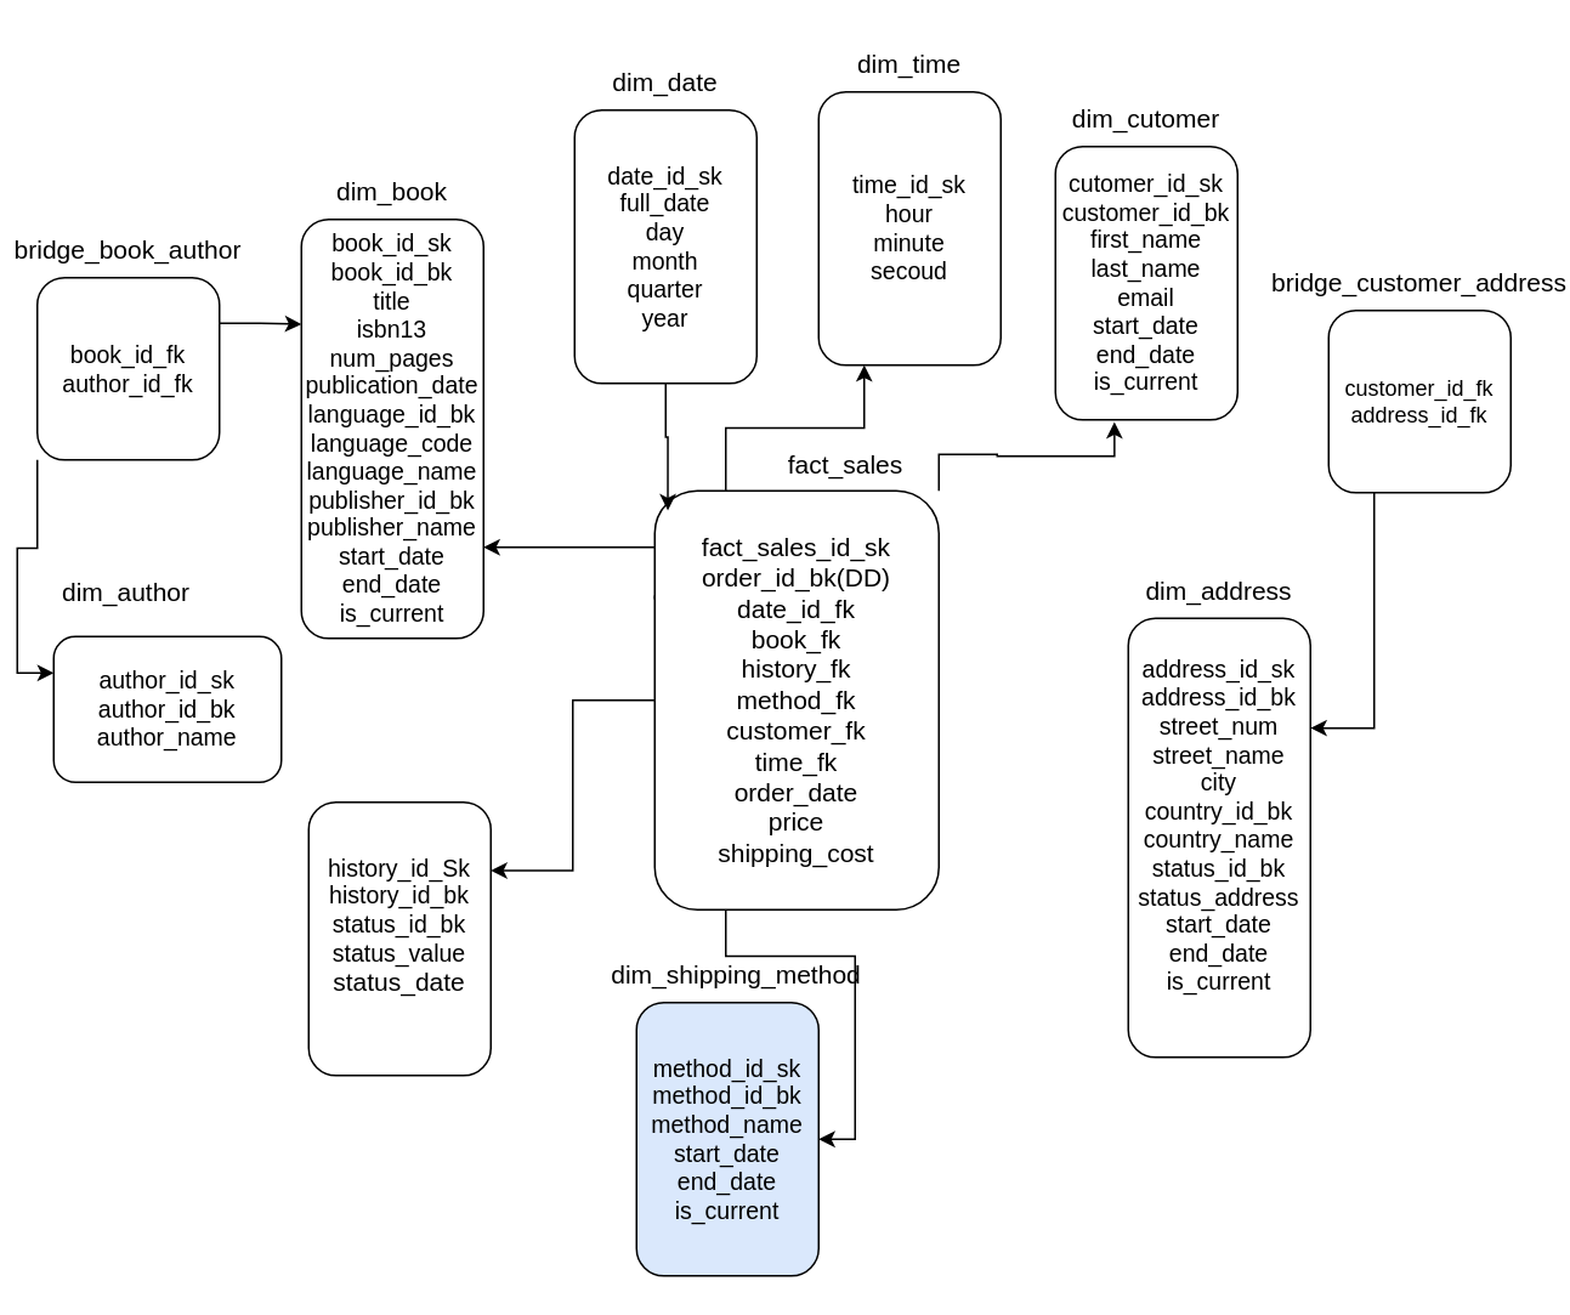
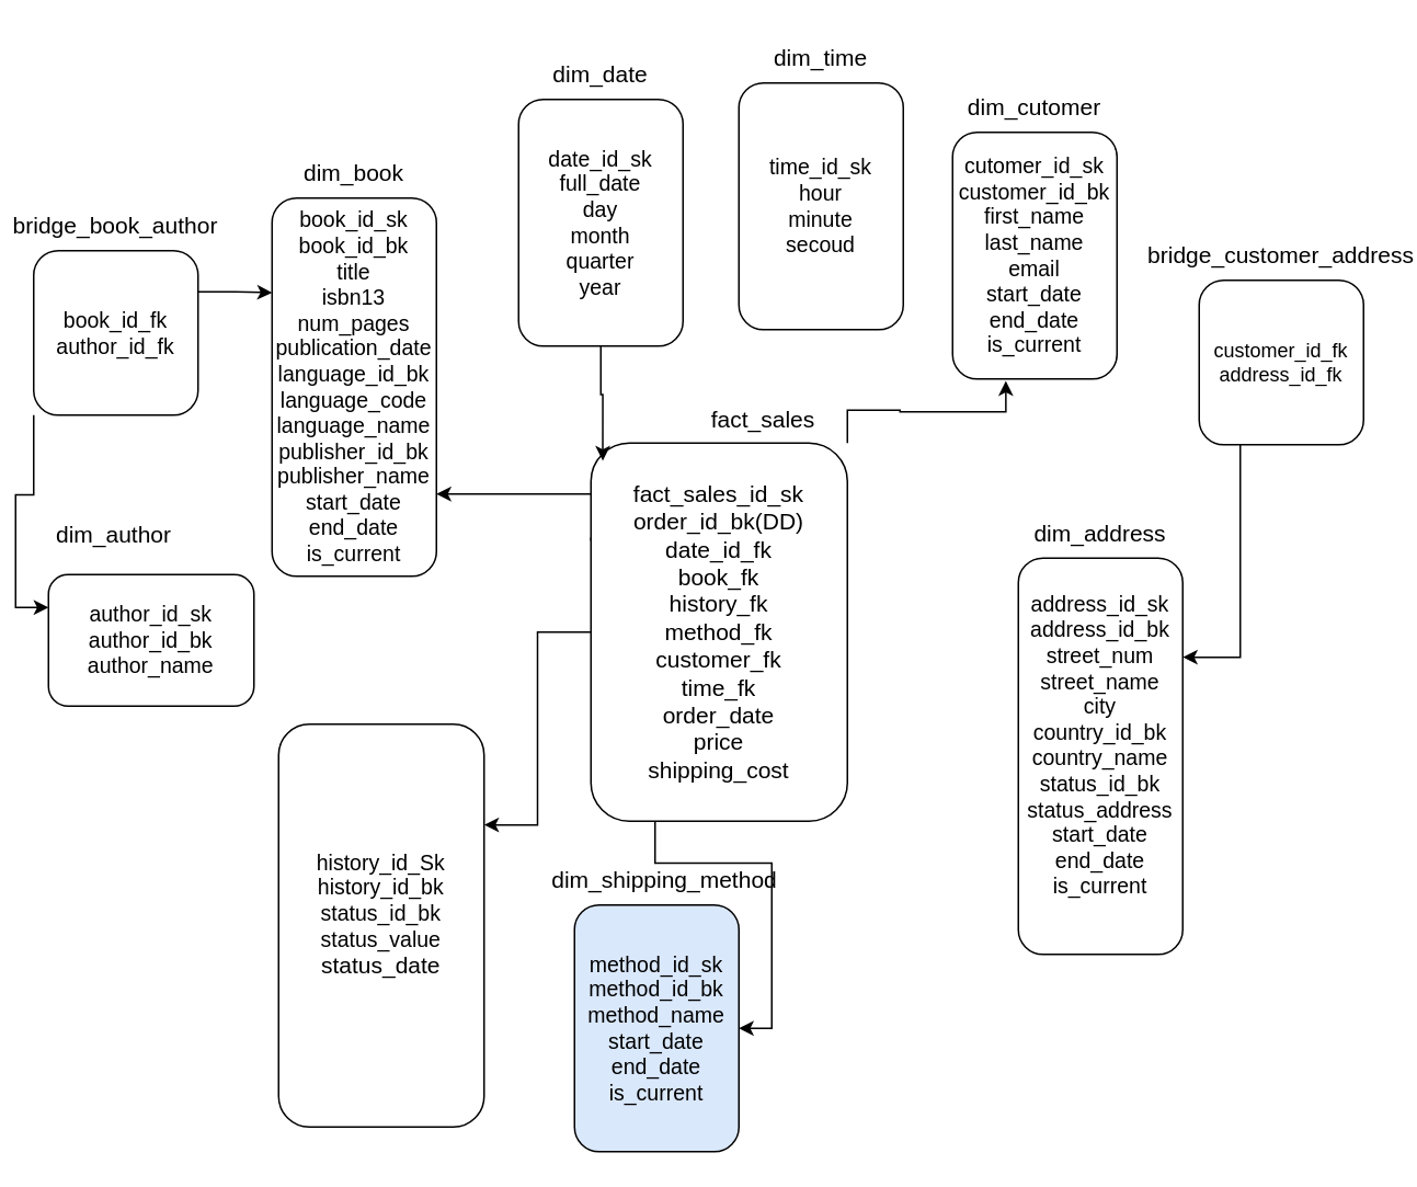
  <mxCell id="0" />
  <mxCell id="1" parent="0" />
  <mxCell id="2" style="edgeStyle=orthogonalEdgeStyle;rounded=0;orthogonalLoop=1;jettySize=auto;html=1;exitX=0;exitY=0.25;exitDx=0;exitDy=0;" parent="1" source="6" target="7" edge="1"><mxGeometry relative="1" as="geometry"><Array as="points"><mxPoint x="359" y="328" /><mxPoint x="360" y="328" /><mxPoint x="360" y="300" /></Array></mxGeometry></mxCell>
- <mxCell id="3" style="edgeStyle=orthogonalEdgeStyle;rounded=0;orthogonalLoop=1;jettySize=auto;html=1;exitX=0.25;exitY=0;exitDx=0;exitDy=0;entryX=0.25;entryY=1;entryDx=0;entryDy=0;" parent="1" source="6" target="26" edge="1"><mxGeometry relative="1" as="geometry" /></mxCell>
  <mxCell id="4" style="edgeStyle=orthogonalEdgeStyle;rounded=0;orthogonalLoop=1;jettySize=auto;html=1;exitX=0;exitY=0.5;exitDx=0;exitDy=0;entryX=1;entryY=0.25;entryDx=0;entryDy=0;" parent="1" source="6" target="28" edge="1"><mxGeometry relative="1" as="geometry" /></mxCell>
  <mxCell id="5" style="edgeStyle=orthogonalEdgeStyle;rounded=0;orthogonalLoop=1;jettySize=auto;html=1;exitX=0.25;exitY=1;exitDx=0;exitDy=0;entryX=1;entryY=0.5;entryDx=0;entryDy=0;" parent="1" source="6" target="29" edge="1"><mxGeometry relative="1" as="geometry" /></mxCell>
  <mxCell id="6" value="&lt;span style=&quot;font-size: 14px;&quot;&gt;fact_sales_id_sk&lt;/span&gt;&lt;br&gt;&lt;div&gt;&lt;font style=&quot;font-size: 14px;&quot;&gt;order_id_bk(DD)&lt;/font&gt;&lt;div&gt;&lt;span style=&quot;font-size: 14px;&quot;&gt;date_id_fk&lt;/span&gt;&lt;/div&gt;&lt;div&gt;&lt;span style=&quot;font-size: 14px;&quot;&gt;book_fk&lt;/span&gt;&lt;/div&gt;&lt;div&gt;&lt;span style=&quot;font-size: 14px;&quot;&gt;history_fk&lt;/span&gt;&lt;/div&gt;&lt;div&gt;&lt;span style=&quot;font-size: 14px;&quot;&gt;method_fk&lt;/span&gt;&lt;/div&gt;&lt;div&gt;&lt;span style=&quot;font-size: 14px;&quot;&gt;customer_fk&lt;/span&gt;&lt;/div&gt;&lt;div&gt;&lt;span style=&quot;font-size: 14px;&quot;&gt;time_fk&lt;/span&gt;&lt;/div&gt;&lt;div&gt;&lt;span style=&quot;font-size: 14px;&quot;&gt;order_date&lt;/span&gt;&lt;/div&gt;&lt;div&gt;&lt;div&gt;&lt;div&gt;&lt;font style=&quot;font-size: 14px;&quot;&gt;price&lt;/font&gt;&lt;div&gt;&lt;font style=&quot;font-size: 14px;&quot;&gt;shipping_cost&lt;/font&gt;&lt;/div&gt;&lt;/div&gt;&lt;/div&gt;&lt;/div&gt;&lt;/div&gt;" style="rounded=1;whiteSpace=wrap;html=1;" parent="1" vertex="1"><mxGeometry x="359" y="269" width="156" height="230" as="geometry" /></mxCell>
  <mxCell id="7" value="&lt;font style=&quot;font-size: 13px;&quot;&gt;book_id_sk&lt;/font&gt;&lt;div&gt;&lt;font style=&quot;font-size: 13px;&quot;&gt;book_id_bk&lt;/font&gt;&lt;/div&gt;&lt;div&gt;&lt;font style=&quot;font-size: 13px;&quot;&gt;title&lt;/font&gt;&lt;/div&gt;&lt;div&gt;&lt;font style=&quot;font-size: 13px;&quot;&gt;isbn13&lt;/font&gt;&lt;/div&gt;&lt;div&gt;&lt;font style=&quot;font-size: 13px;&quot;&gt;num_pages&lt;/font&gt;&lt;/div&gt;&lt;div&gt;&lt;font style=&quot;font-size: 13px;&quot;&gt;publication_date&lt;/font&gt;&lt;/div&gt;&lt;div&gt;&lt;font style=&quot;font-size: 13px;&quot;&gt;language_id_bk&lt;/font&gt;&lt;/div&gt;&lt;div&gt;&lt;font style=&quot;font-size: 13px;&quot;&gt;language_code&lt;/font&gt;&lt;/div&gt;&lt;div&gt;&lt;font style=&quot;font-size: 13px;&quot;&gt;language_name&lt;/font&gt;&lt;/div&gt;&lt;div&gt;&lt;font style=&quot;font-size: 13px;&quot;&gt;publisher_id_bk&lt;/font&gt;&lt;/div&gt;&lt;div&gt;&lt;font style=&quot;font-size: 13px;&quot;&gt;publisher_name&lt;/font&gt;&lt;/div&gt;&lt;div&gt;&lt;font style=&quot;font-size: 13px;&quot;&gt;start_date&lt;/font&gt;&lt;/div&gt;&lt;div&gt;&lt;font style=&quot;font-size: 13px;&quot;&gt;end_date&lt;/font&gt;&lt;/div&gt;&lt;div&gt;&lt;font style=&quot;font-size: 13px;&quot;&gt;is_current&lt;/font&gt;&lt;/div&gt;" style="rounded=1;whiteSpace=wrap;html=1;" parent="1" vertex="1"><mxGeometry x="165" y="120" width="100" height="230" as="geometry" /></mxCell>
  <mxCell id="8" value="&lt;font style=&quot;font-size: 14px;&quot;&gt;fact_sales&lt;/font&gt;" style="text;html=1;align=center;verticalAlign=middle;whiteSpace=wrap;rounded=0;" parent="1" vertex="1"><mxGeometry x="434" y="230" width="60" height="50" as="geometry" /></mxCell>
  <mxCell id="9" value="&lt;font style=&quot;font-size: 14px;&quot;&gt;dim_book&lt;/font&gt;" style="text;html=1;align=center;verticalAlign=middle;whiteSpace=wrap;rounded=0;" parent="1" vertex="1"><mxGeometry x="185" y="90" width="60" height="30" as="geometry" /></mxCell>
  <mxCell id="10" value="&lt;font style=&quot;font-size: 13px;&quot;&gt;date_id_sk&lt;/font&gt;&lt;div&gt;&lt;font style=&quot;font-size: 13px;&quot;&gt;full_date&lt;/font&gt;&lt;/div&gt;&lt;div&gt;&lt;font style=&quot;font-size: 13px;&quot;&gt;day&lt;/font&gt;&lt;/div&gt;&lt;div&gt;&lt;font style=&quot;font-size: 13px;&quot;&gt;month&lt;/font&gt;&lt;/div&gt;&lt;div&gt;&lt;font style=&quot;font-size: 13px;&quot;&gt;quarter&lt;/font&gt;&lt;/div&gt;&lt;div&gt;&lt;font style=&quot;font-size: 13px;&quot;&gt;year&lt;/font&gt;&lt;/div&gt;" style="rounded=1;whiteSpace=wrap;html=1;" parent="1" vertex="1"><mxGeometry x="315" y="60" width="100" height="150" as="geometry" /></mxCell>
  <mxCell id="11" value="&lt;font style=&quot;font-size: 14px;&quot;&gt;dim_date&lt;/font&gt;" style="text;html=1;align=center;verticalAlign=middle;whiteSpace=wrap;rounded=0;" parent="1" vertex="1"><mxGeometry x="335" y="30" width="60" height="30" as="geometry" /></mxCell>
  <mxCell id="12" value="&lt;font style=&quot;font-size: 13px;&quot;&gt;author_id_sk&lt;/font&gt;&lt;div&gt;&lt;font style=&quot;font-size: 13px;&quot;&gt;author_id_bk&lt;/font&gt;&lt;/div&gt;&lt;div&gt;&lt;font style=&quot;font-size: 13px;&quot;&gt;author_name&lt;/font&gt;&lt;/div&gt;" style="rounded=1;whiteSpace=wrap;html=1;" parent="1" vertex="1"><mxGeometry x="29" y="349" width="125" height="80" as="geometry" /></mxCell>
  <mxCell id="13" value="&lt;font style=&quot;font-size: 14px;&quot;&gt;dim_author&lt;/font&gt;" style="text;html=1;align=center;verticalAlign=middle;whiteSpace=wrap;rounded=0;" parent="1" vertex="1"><mxGeometry x="39" y="310" width="60" height="30" as="geometry" /></mxCell>
  <mxCell id="14" style="edgeStyle=orthogonalEdgeStyle;rounded=0;orthogonalLoop=1;jettySize=auto;html=1;exitX=0;exitY=1;exitDx=0;exitDy=0;entryX=0;entryY=0.25;entryDx=0;entryDy=0;" parent="1" source="16" target="12" edge="1"><mxGeometry relative="1" as="geometry" /></mxCell>
  <mxCell id="15" style="edgeStyle=orthogonalEdgeStyle;rounded=0;orthogonalLoop=1;jettySize=auto;html=1;exitX=1;exitY=0.25;exitDx=0;exitDy=0;entryX=0;entryY=0.25;entryDx=0;entryDy=0;" parent="1" source="16" target="7" edge="1"><mxGeometry relative="1" as="geometry" /></mxCell>
  <mxCell id="16" value="&lt;font style=&quot;font-size: 13px;&quot;&gt;book_id_fk&lt;/font&gt;&lt;div&gt;&lt;font style=&quot;font-size: 13px;&quot;&gt;author_id_fk&lt;/font&gt;&lt;/div&gt;" style="rounded=1;whiteSpace=wrap;html=1;" parent="1" vertex="1"><mxGeometry x="20" y="152" width="100" height="100" as="geometry" /></mxCell>
  <mxCell id="17" value="&lt;span style=&quot;font-size: 14px;&quot;&gt;bridge_book_author&lt;/span&gt;" style="text;html=1;align=center;verticalAlign=middle;whiteSpace=wrap;rounded=0;" parent="1" vertex="1"><mxGeometry x="40" y="122" width="60" height="30" as="geometry" /></mxCell>
  <mxCell id="18" value="&lt;font style=&quot;font-size: 13px;&quot;&gt;cutomer_id_sk&lt;/font&gt;&lt;div&gt;&lt;font style=&quot;font-size: 13px;&quot;&gt;customer_id_bk&lt;/font&gt;&lt;/div&gt;&lt;div&gt;&lt;font style=&quot;font-size: 13px;&quot;&gt;first_name&lt;/font&gt;&lt;/div&gt;&lt;div&gt;&lt;font style=&quot;font-size: 13px;&quot;&gt;last_name&lt;/font&gt;&lt;/div&gt;&lt;div&gt;&lt;font style=&quot;font-size: 13px;&quot;&gt;email&lt;/font&gt;&lt;/div&gt;&lt;div&gt;&lt;font style=&quot;font-size: 13px;&quot;&gt;&lt;div style=&quot;font-size: 12px;&quot;&gt;&lt;font style=&quot;font-size: 13px;&quot;&gt;start_date&lt;/font&gt;&lt;/div&gt;&lt;div style=&quot;font-size: 12px;&quot;&gt;&lt;font style=&quot;font-size: 13px;&quot;&gt;end_date&lt;/font&gt;&lt;/div&gt;&lt;div style=&quot;font-size: 12px;&quot;&gt;&lt;font style=&quot;font-size: 13px;&quot;&gt;is_current&lt;/font&gt;&lt;/div&gt;&lt;/font&gt;&lt;/div&gt;" style="rounded=1;whiteSpace=wrap;html=1;" parent="1" vertex="1"><mxGeometry x="579" y="80" width="100" height="150" as="geometry" /></mxCell>
  <mxCell id="19" value="&lt;font style=&quot;font-size: 14px;&quot;&gt;dim_cutomer&lt;/font&gt;" style="text;html=1;align=center;verticalAlign=middle;whiteSpace=wrap;rounded=0;" parent="1" vertex="1"><mxGeometry x="599" y="50" width="60" height="30" as="geometry" /></mxCell>
  <mxCell id="20" value="&lt;span style=&quot;font-size: 13px;&quot;&gt;address_id_sk&lt;/span&gt;&lt;div&gt;&lt;span style=&quot;font-size: 13px;&quot;&gt;address_id_bk&lt;/span&gt;&lt;/div&gt;&lt;div&gt;&lt;span style=&quot;font-size: 13px;&quot;&gt;street_num&lt;/span&gt;&lt;/div&gt;&lt;div&gt;&lt;span style=&quot;font-size: 13px;&quot;&gt;street_name&lt;/span&gt;&lt;/div&gt;&lt;div&gt;&lt;span style=&quot;font-size: 13px;&quot;&gt;city&lt;/span&gt;&lt;/div&gt;&lt;div&gt;&lt;span style=&quot;font-size: 13px;&quot;&gt;country_id_bk&lt;/span&gt;&lt;/div&gt;&lt;div&gt;&lt;span style=&quot;font-size: 13px;&quot;&gt;country_name&lt;/span&gt;&lt;/div&gt;&lt;div&gt;&lt;span style=&quot;font-size: 13px;&quot;&gt;status_id_bk&lt;/span&gt;&lt;/div&gt;&lt;div&gt;&lt;span style=&quot;font-size: 13px;&quot;&gt;status_address&lt;/span&gt;&lt;/div&gt;&lt;div&gt;&lt;div&gt;&lt;font style=&quot;font-size: 13px;&quot;&gt;start_date&lt;/font&gt;&lt;/div&gt;&lt;div&gt;&lt;font style=&quot;font-size: 13px;&quot;&gt;end_date&lt;/font&gt;&lt;/div&gt;&lt;div&gt;&lt;font style=&quot;font-size: 13px;&quot;&gt;is_current&lt;/font&gt;&lt;/div&gt;&lt;/div&gt;&lt;div&gt;&lt;br&gt;&lt;/div&gt;" style="rounded=1;whiteSpace=wrap;html=1;" parent="1" vertex="1"><mxGeometry x="619" y="339" width="100" height="241" as="geometry" /></mxCell>
  <mxCell id="21" value="&lt;font style=&quot;font-size: 14px;&quot;&gt;dim_address&lt;/font&gt;" style="text;html=1;align=center;verticalAlign=middle;whiteSpace=wrap;rounded=0;" parent="1" vertex="1"><mxGeometry x="639" y="309" width="60" height="30" as="geometry" /></mxCell>
  <mxCell id="22" style="edgeStyle=orthogonalEdgeStyle;rounded=0;orthogonalLoop=1;jettySize=auto;html=1;exitX=0.25;exitY=1;exitDx=0;exitDy=0;entryX=1;entryY=0.25;entryDx=0;entryDy=0;" parent="1" source="23" target="20" edge="1"><mxGeometry relative="1" as="geometry" /></mxCell>
  <mxCell id="23" value="customer_id_fk&lt;div&gt;address_id_fk&lt;/div&gt;" style="rounded=1;whiteSpace=wrap;html=1;" parent="1" vertex="1"><mxGeometry x="729" y="170" width="100" height="100" as="geometry" /></mxCell>
  <mxCell id="24" value="&lt;span style=&quot;font-size: 14px;&quot;&gt;bridge_customer_address&lt;/span&gt;" style="text;html=1;align=center;verticalAlign=middle;whiteSpace=wrap;rounded=0;" parent="1" vertex="1"><mxGeometry x="749" y="140" width="60" height="30" as="geometry" /></mxCell>
  <mxCell id="25" style="edgeStyle=orthogonalEdgeStyle;rounded=0;orthogonalLoop=1;jettySize=auto;html=1;exitX=1;exitY=0;exitDx=0;exitDy=0;entryX=0.324;entryY=1.008;entryDx=0;entryDy=0;entryPerimeter=0;" parent="1" source="6" target="18" edge="1"><mxGeometry relative="1" as="geometry" /></mxCell>
  <mxCell id="26" value="&lt;span style=&quot;font-size: 13px;&quot;&gt;time_id_sk&lt;/span&gt;&lt;div&gt;&lt;span style=&quot;font-size: 13px;&quot;&gt;hour&lt;/span&gt;&lt;/div&gt;&lt;div&gt;&lt;span style=&quot;font-size: 13px;&quot;&gt;minute&lt;/span&gt;&lt;/div&gt;&lt;div&gt;&lt;span style=&quot;font-size: 13px;&quot;&gt;secoud&lt;/span&gt;&lt;/div&gt;" style="rounded=1;whiteSpace=wrap;html=1;" parent="1" vertex="1"><mxGeometry x="449" y="50" width="100" height="150" as="geometry" /></mxCell>
  <mxCell id="27" value="&lt;font style=&quot;font-size: 14px;&quot;&gt;dim_time&lt;/font&gt;" style="text;html=1;align=center;verticalAlign=middle;whiteSpace=wrap;rounded=0;" parent="1" vertex="1"><mxGeometry x="469" width="60" height="30" as="geometry" y="20" /></mxCell>
- <mxCell id="28" value="&lt;span style=&quot;font-size: 13px;&quot;&gt;history_id_Sk&lt;/span&gt;&lt;div&gt;&lt;span style=&quot;font-size: 13px;&quot;&gt;history_id_bk&lt;/span&gt;&lt;/div&gt;&lt;div&gt;&lt;span style=&quot;font-size: 13px;&quot;&gt;status_id_bk&lt;/span&gt;&lt;/div&gt;&lt;div&gt;&lt;span style=&quot;font-size: 13px;&quot;&gt;status_value&lt;/span&gt;&lt;/div&gt;&lt;div&gt;&lt;span style=&quot;font-size: 14px;&quot;&gt;status_date&lt;/span&gt;&lt;span style=&quot;font-size: 13px;&quot;&gt;&lt;/span&gt;&lt;/div&gt;&lt;div&gt;&lt;br&gt;&lt;/div&gt;" style="rounded=1;whiteSpace=wrap;html=1;" parent="1" vertex="1"><mxGeometry x="169" y="440" width="100" height="150" as="geometry" /></mxCell>
+ <mxCell id="28" value="&lt;span style=&quot;font-size: 13px;&quot;&gt;history_id_Sk&lt;/span&gt;&lt;div&gt;&lt;span style=&quot;font-size: 13px;&quot;&gt;history_id_bk&lt;/span&gt;&lt;/div&gt;&lt;div&gt;&lt;span style=&quot;font-size: 13px;&quot;&gt;status_id_bk&lt;/span&gt;&lt;/div&gt;&lt;div&gt;&lt;span style=&quot;font-size: 13px;&quot;&gt;status_value&lt;/span&gt;&lt;/div&gt;&lt;div&gt;&lt;span style=&quot;font-size: 14px;&quot;&gt;status_date&lt;/span&gt;&lt;span style=&quot;font-size: 13px;&quot;&gt;&lt;/span&gt;&lt;/div&gt;&lt;div&gt;&lt;br&gt;&lt;/div&gt;" style="rounded=1;whiteSpace=wrap;html=1;" parent="1" vertex="1"><mxGeometry x="169" y="440" width="125" height="245" as="geometry" /></mxCell>
  <mxCell id="29" value="&lt;span style=&quot;font-size: 13px;&quot;&gt;method_id_sk&lt;/span&gt;&lt;div&gt;&lt;span style=&quot;font-size: 13px;&quot;&gt;method_id_bk&lt;/span&gt;&lt;/div&gt;&lt;div&gt;&lt;span style=&quot;font-size: 13px;&quot;&gt;method_name&lt;/span&gt;&lt;/div&gt;&lt;div&gt;&lt;div&gt;&lt;font style=&quot;font-size: 13px;&quot;&gt;start_date&lt;/font&gt;&lt;/div&gt;&lt;div&gt;&lt;font style=&quot;font-size: 13px;&quot;&gt;end_date&lt;/font&gt;&lt;/div&gt;&lt;div&gt;&lt;font style=&quot;font-size: 13px;&quot;&gt;is_current&lt;/font&gt;&lt;/div&gt;&lt;/div&gt;" style="rounded=1;whiteSpace=wrap;html=1;fillColor=#dae8fc;" parent="1" vertex="1"><mxGeometry x="349" y="550" width="100" height="150" as="geometry" /></mxCell>
  <mxCell id="30" value="&lt;font style=&quot;font-size: 14px;&quot;&gt;dim_shipping_method&lt;/font&gt;" style="text;html=1;align=center;verticalAlign=middle;whiteSpace=wrap;rounded=0;" parent="1" vertex="1"><mxGeometry x="374" y="520" width="60" height="30" as="geometry" /></mxCell>
  <mxCell id="31" style="edgeStyle=orthogonalEdgeStyle;rounded=0;orthogonalLoop=1;jettySize=auto;html=1;entryX=0.046;entryY=0.047;entryDx=0;entryDy=0;entryPerimeter=0;" edge="1" parent="1" source="10" target="6"><mxGeometry relative="1" as="geometry" /></mxCell>
